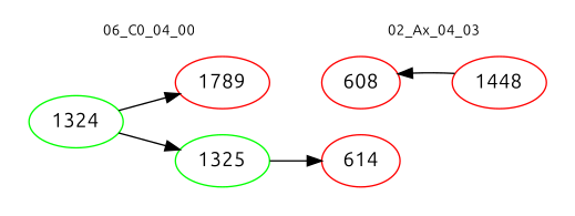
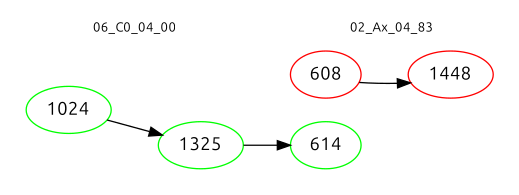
  digraph {
    fontname=Ubuntu
    rankdir=LR
    node [color=red fontname=Ubuntu]
    edge [color=black fontname=Ubuntu]
    n1 [label=608]
    n2 [label=1448]
-   n3 [label=614]
-   n4 [color=green label=1324]
+   n3 [color=green label=614]
+   n4 [color=green label=1024]
    n5 [color=green label=1325]
-   n6 [label=1789]
    subgraph cluster_1 {
      color=white
      fontsize=10
-     label="02_Ax_04_03"
+     label="02_Ax_04_83"
      n1
      n2
      n3
    }
    subgraph cluster_2 {
      color=white
      fontsize=10
      label="06_C0_04_00"
      n4
      n5
-     n6
    }
-   n2 -> n1
+   n1 -> n2
    n4 -> n5
-   n4 -> n6
    n5 -> n3
  }
